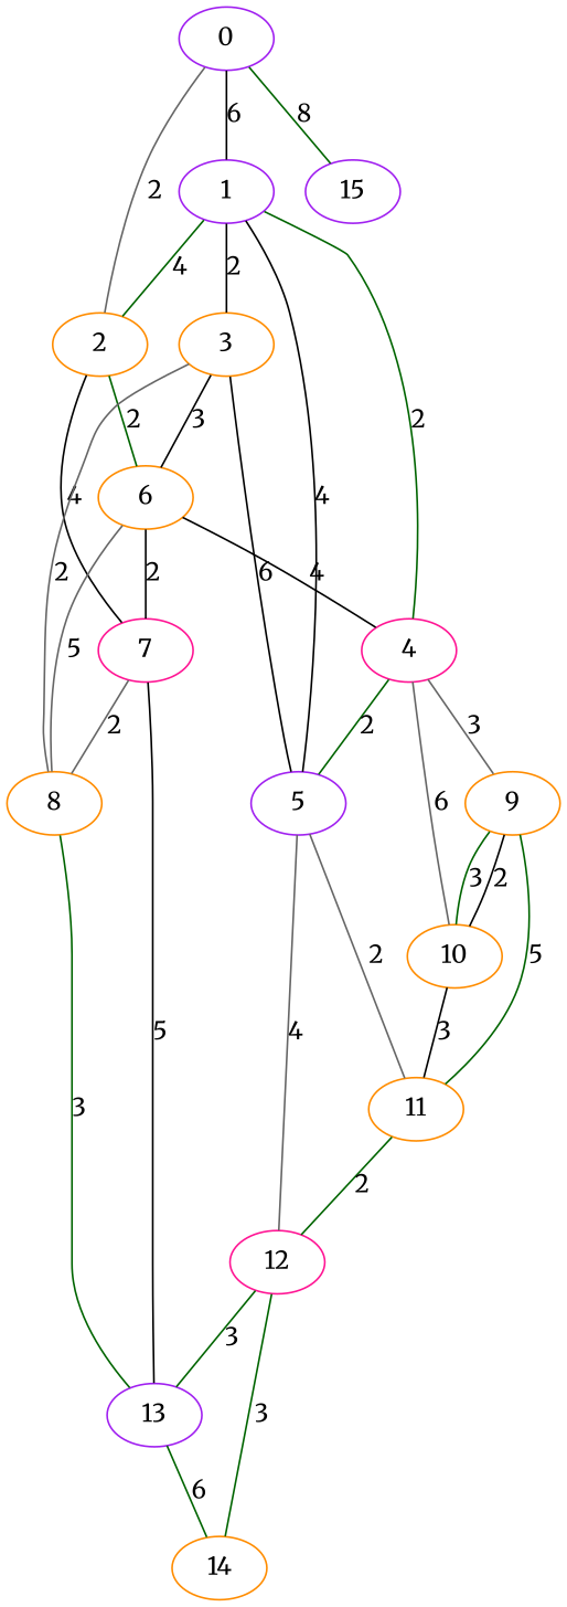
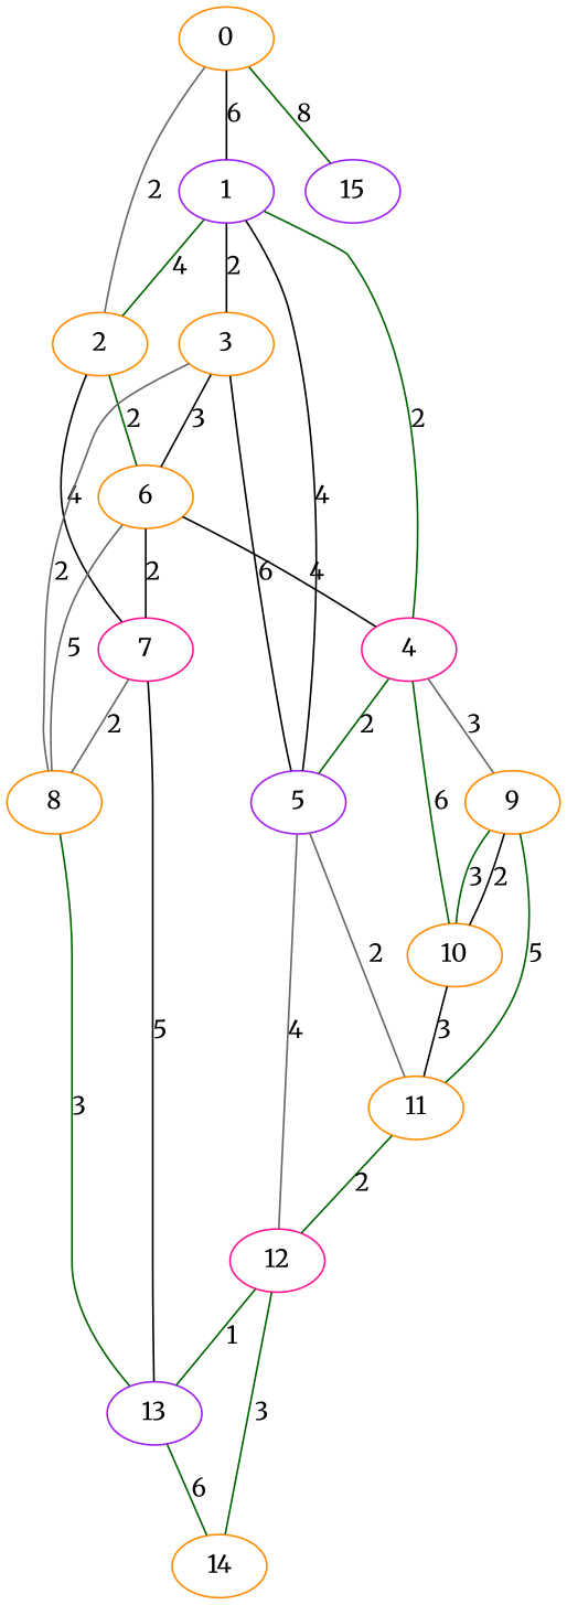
  graph {
    fontname=Merriweather
    node [color=darkorange fontname=Merriweather weight=1]
    edge [color=darkgreen fontname=Merriweather]
    1 [color=purple weight=2]
-   0 [color=purple]
+   0
    2
    15 [color=purple weight=4]
    3
    4 [color=deeppink]
    5 [color=purple]
    6
    7 [color=deeppink]
    8
    9 [weight=2]
    10
    11
    12 [color=deeppink]
    13 [color=purple]
    14
    1 -- 2 [label=4]
    1 -- 3 [color=black label=2]
    1 -- 4 [label=2]
    1 -- 5 [color=black label=4]
    0 -- 1 [color=black label=6]
    0 -- 2 [color=gray40 label=2]
    0 -- 15 [label=8]
    2 -- 6 [label=2]
    2 -- 7 [color=black label=4]
    3 -- 5 [color=black label=6]
    3 -- 6 [color=black label=3]
    3 -- 8 [color=gray40 label=2]
    4 -- 5 [label=2]
    4 -- 9 [color=gray40 label=3]
-   4 -- 10 [color=gray40 label=6]
+   4 -- 10 [label=6]
    5 -- 11 [color=gray40 label=2]
    5 -- 12 [color=gray40 label=4]
    6 -- 4 [color=black label=4]
    6 -- 7 [color=black label=2]
    6 -- 8 [color=gray40 label=5]
    7 -- 8 [color=gray40 label=2]
    7 -- 13 [color=black label=5]
    8 -- 13 [label=3]
    9 -- 10 [label=3]
    9 -- 10 [color=black label=2]
    9 -- 11 [label=5]
    10 -- 11 [color=black label=3]
    11 -- 12 [label=2]
-   12 -- 13 [label=3]
+   12 -- 13 [label=1]
    12 -- 14 [label=3]
    13 -- 14 [label=6]
  }
